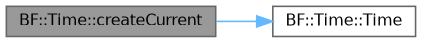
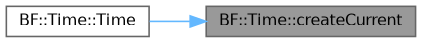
  digraph {
    rankdir=LR
    fontname="DejaVu Sans"
    node [fontname="DejaVu Sans" fontsize=10 shape=box style=filled]
    n1 [color=gray40 fillcolor=grey60 fontcolor=black height=0.2 label="BF::Time::createCurrent" width=0.4]
    n2 [color=grey40 fillcolor=white height=0.2 label="BF::Time::Time" width=0.4]
-   n1 -> n2 [color=steelblue1 fontname="DejaVu Sans" fontsize=10 labelfontname=Helvetica labelfontsize=10 style=solid]
+   n2 -> n1 [color=steelblue1 fontname="DejaVu Sans" fontsize=10 labelfontname=Helvetica labelfontsize=10 style=solid]
  }
